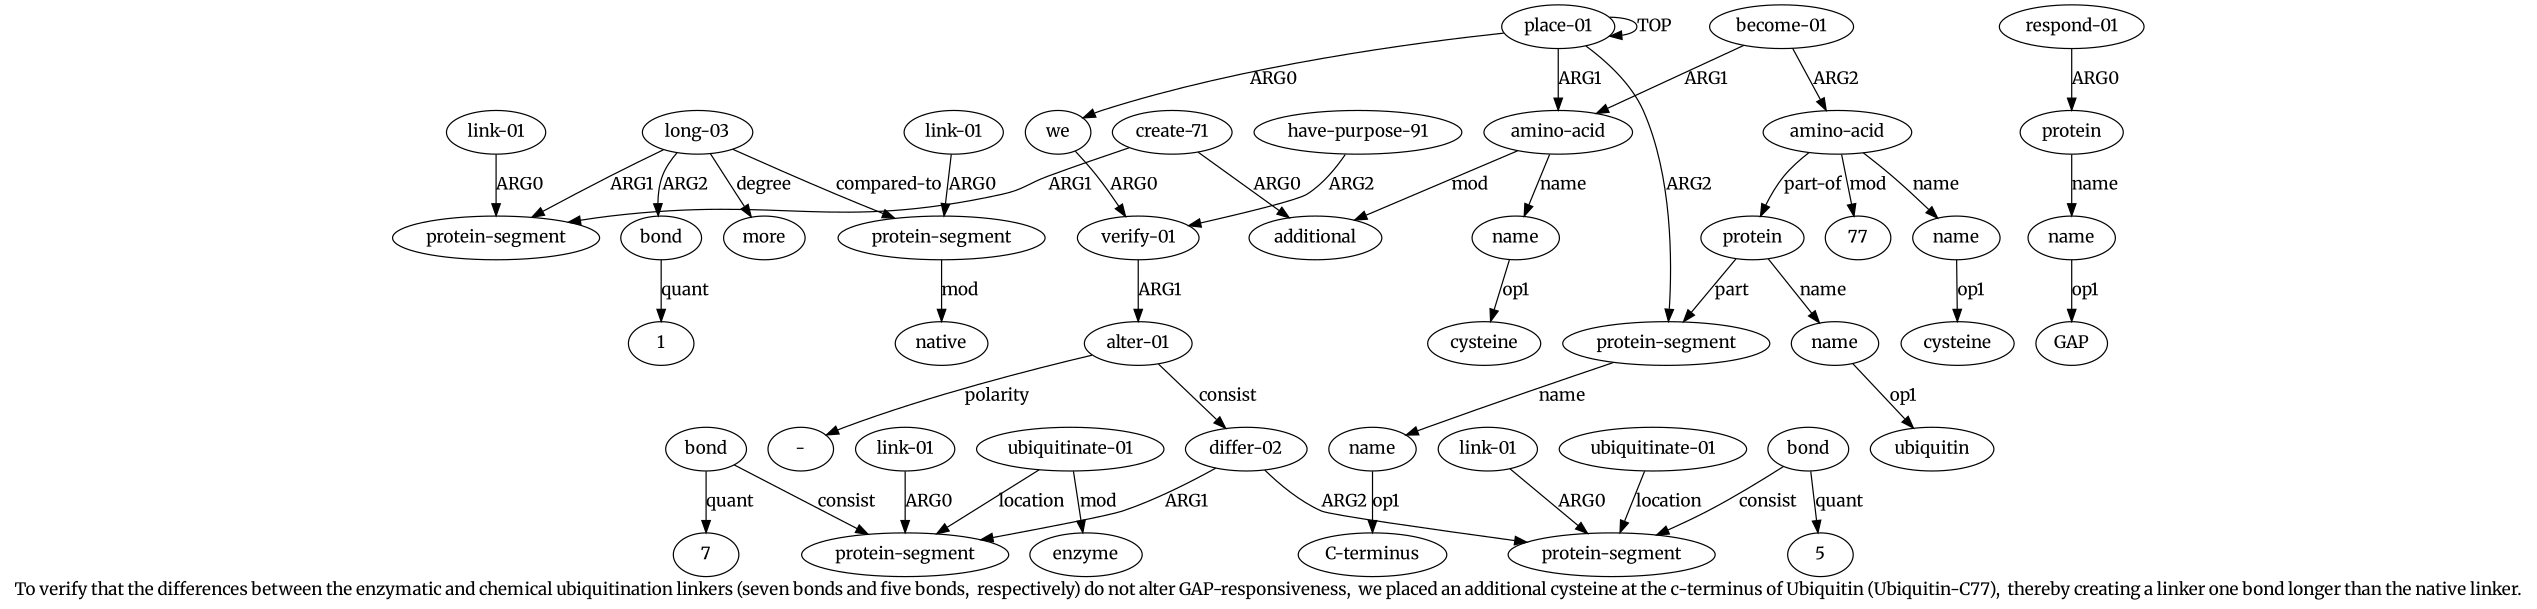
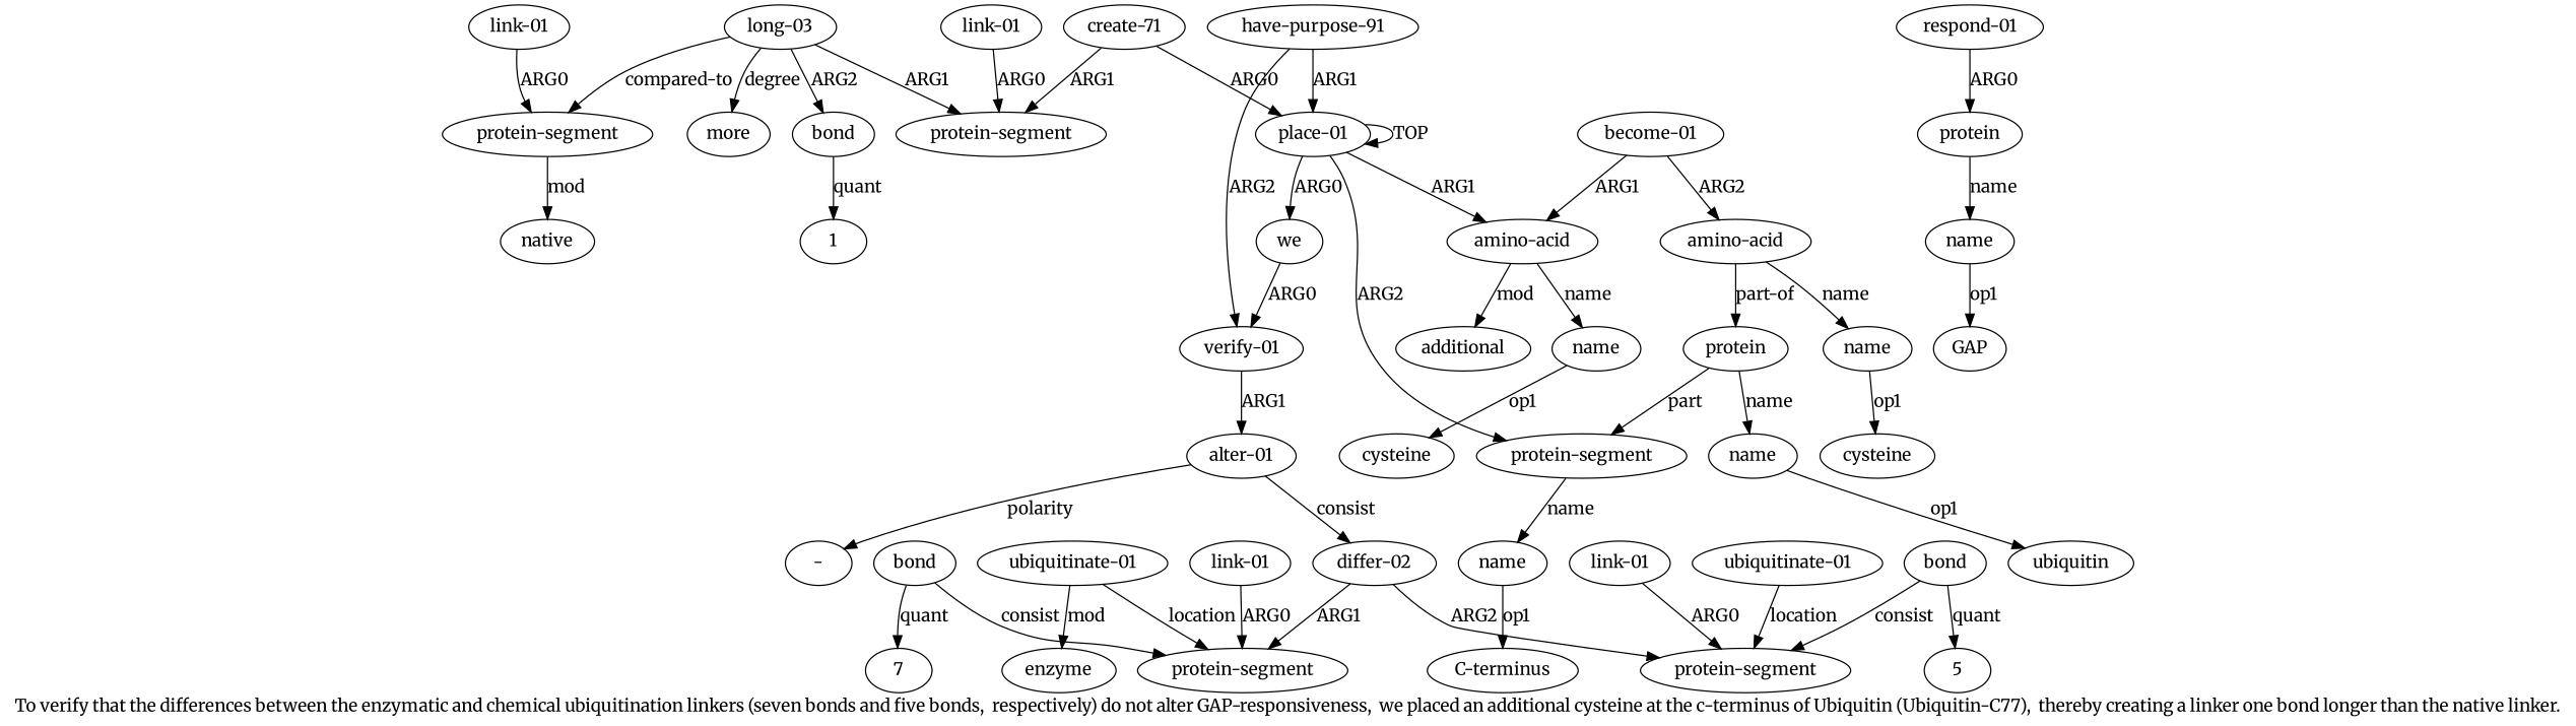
  digraph {
    fontname=Merriweather
    label="To verify that the differences between the enzymatic and chemical ubiquitination linkers (seven bonds and five bonds,  respectively) do not alter GAP-responsiveness,  we placed an additional cysteine at the c-terminus of Ubiquitin (Ubiquitin-C77),  thereby creating a linker one bond longer than the native linker."
    node [color=black fontname=Merriweather gold_ind=-1 gold_label="protein-segment" test_ind=-1 test_label="protein-segment"]
    edge [color=black fontname=Merriweather gold_label=ARG0 test_label=ARG0]
    n1 [gold_ind=20 gold_label="link-01" label="link-01" test_ind=20 test_label="link-01"]
    n2 [gold_ind=13 label="protein-segment" test_ind=13]
    n3 [gold_ind=21 gold_label="have-purpose-91" label="have-purpose-91" test_ind=21 test_label="have-purpose-91"]
    n4 [gold_ind=22 gold_label="verify-01" label="verify-01" test_ind=22 test_label="verify-01"]
    n5 [gold_ind=0 gold_label="place-01" label="place-01" test_ind=0 test_label="place-01"]
    n6 [gold_ind=23 gold_label="alter-01" label="alter-01" test_ind=23 test_label="alter-01"]
    n7 [gold_ind=1 gold_label=we label=we test_ind=1 test_label=we]
    n8 [gold_ind=2 gold_label="amino-acid" label="amino-acid" test_ind=2 test_label="amino-acid"]
    n9 [gold_ind=5 label="protein-segment" test_ind=5]
    n10 [gold_ind=24 gold_label="differ-02" label="differ-02" test_ind=24 test_label="differ-02"]
    n11 [gold_label="-" label="-" test_label="-"]
    n12 [gold_ind=3 gold_label=name label=name test_ind=3 test_label=name]
    n13 [gold_ind=4 gold_label=additional label=additional test_ind=4 test_label=additional]
    n14 [gold_ind=6 gold_label=name label=name test_ind=6 test_label=name]
    n15 [gold_ind=25 label="protein-segment" test_ind=25]
    n16 [gold_ind=30 label="protein-segment" test_ind=30]
    n17 [gold_ind=35 gold_label="respond-01" label="respond-01" test_ind=35 test_label="respond-01"]
    n18 [gold_ind=36 gold_label=protein label=protein test_ind=36 test_label=protein]
    n19 [gold_ind=37 gold_label=name label=name test_ind=37 test_label=name]
    n20 [gold_ind=26 gold_label=bond label=bond test_ind=26 test_label=bond]
    n21 [gold_label=7 label=7 test_label=7]
    n22 [gold_ind=27 gold_label="link-01" label="link-01" test_ind=27 test_label="link-01"]
    n23 [gold_ind=28 gold_label="ubiquitinate-01" label="ubiquitinate-01" test_ind=28 test_label="ubiquitinate-01"]
    n24 [gold_ind=29 gold_label=enzyme label=enzyme test_ind=29 test_label=enzyme]
    n25 [gold_label=5 label=5 test_label=5]
    n26 [gold_label=GAP label=GAP test_label=GAP]
    n27 [gold_ind=31 gold_label="ubiquitinate-01" label="ubiquitinate-01" test_ind=31 test_label="ubiquitinate-01"]
    n28 [gold_label=1 label=1 test_label=1]
    n29 [gold_label="C-terminus" label="C-terminus" test_label="C-terminus"]
    n30 [gold_label=ubiquitin label=ubiquitin test_label=ubiquitin]
    n31 [gold_ind=33 gold_label=bond label=bond test_ind=33 test_label=bond]
    n32 [gold_ind=34 gold_label="link-01" label="link-01" test_ind=34 test_label="link-01"]
    n33 [gold_label=cysteine label=cysteine test_label=cysteine]
    n34 [gold_ind=15 gold_label=bond label=bond test_ind=15 test_label=bond]
    n35 [gold_ind=14 gold_label="long-03" label="long-03" test_ind=14 test_label="long-03"]
    n36 [gold_ind=17 label="protein-segment" test_ind=17]
    n37 [gold_ind=16 gold_label=more label=more test_ind=16 test_label=more]
    n38 [gold_ind=18 gold_label=native label=native test_ind=18 test_label=native]
    n39 [gold_ind=11 gold_label=name label=name test_ind=11 test_label=name]
    n40 [gold_ind=10 gold_label="amino-acid" label="amino-acid" test_ind=10 test_label="amino-acid"]
    n41 [gold_ind=7 gold_label=protein label=protein test_ind=7 test_label=protein]
-   n42 [gold_label=77 label=77 test_label=77]
    n43 [gold_ind=8 gold_label=name label=name test_ind=8 test_label=name]
    n44 [gold_ind=12 gold_label="create-01" label="create-71" test_ind=12 test_label="create-01"]
    n45 [gold_ind=19 gold_label="link-01" label="link-01" test_ind=19 test_label="link-01"]
    n46 [gold_label=cysteine label=cysteine test_label=cysteine]
    n47 [gold_ind=9 gold_label="become-01" label="become-01" test_ind=9 test_label="become-01"]
    n1 -> n2 [label=ARG0]
    n3 -> n4 [gold_label=ARG2 label=ARG2 test_label=ARG2]
+   n3 -> n5 [gold_label=ARG1 label=ARG1 test_label=ARG1]
    n4 -> n6 [gold_label=ARG1 label=ARG1 test_label=ARG1]
    n5 -> n5 [gold_label=TOP label=TOP test_label=TOP]
    n5 -> n7 [label=ARG0]
    n5 -> n8 [gold_label=ARG1 label=ARG1 test_label=ARG1]
    n5 -> n9 [gold_label=ARG2 label=ARG2 test_label=ARG2]
    n6 -> n10 [label=consist]
    n6 -> n11 [gold_label=polarity label=polarity test_label=polarity]
    n7 -> n4 [label=ARG0]
    n8 -> n12 [gold_label=name label=name test_label=name]
    n8 -> n13 [gold_label=mod label=mod test_label=mod]
    n9 -> n14 [gold_label=name label=name test_label=name]
    n10 -> n15 [gold_label=ARG1 label=ARG1 test_label=ARG1]
    n10 -> n16 [gold_label=ARG2 label=ARG2 test_label=ARG2]
    n12 -> n46 [gold_label=op1 label=op1 test_label=op1]
    n14 -> n29 [gold_label=op1 label=op1 test_label=op1]
    n17 -> n18 [label=ARG0]
    n18 -> n19 [gold_label=name label=name test_label=name]
    n19 -> n26 [gold_label=op1 label=op1 test_label=op1]
    n20 -> n15 [gold_label=consist label=consist test_label=consist]
    n20 -> n21 [gold_label=quant label=quant test_label=quant]
    n22 -> n15 [label=ARG0]
    n23 -> n15 [gold_label=location label=location test_label=location]
    n23 -> n24 [gold_label=mod label=mod test_label=mod]
    n27 -> n16 [gold_label=location label=location test_label=location]
    n31 -> n16 [gold_label=consist label=consist test_label=consist]
    n31 -> n25 [gold_label=quant label=quant test_label=quant]
    n32 -> n16 [label=ARG0]
    n34 -> n28 [gold_label=quant label=quant test_label=quant]
    n35 -> n2 [gold_label=ARG1 label=ARG1 test_label=ARG1]
    n35 -> n34 [gold_label=ARG2 label=ARG2 test_label=ARG2]
    n35 -> n36 [gold_label="compared-to" label="compared-to" test_label="compared-to"]
    n35 -> n37 [gold_label=degree label=degree test_label=degree]
    n36 -> n38 [gold_label=mod label=mod test_label=mod]
    n39 -> n33 [gold_label=op1 label=op1 test_label=op1]
    n40 -> n39 [gold_label=name label=name test_label=name]
    n40 -> n41 [gold_label="part-of" label="part-of" test_label="part-of"]
-   n40 -> n42 [gold_label=mod label=mod test_label=mod]
    n41 -> n9 [gold_label=part label=part test_label=part]
    n41 -> n43 [gold_label=name label=name test_label=name]
    n43 -> n30 [gold_label=op1 label=op1 test_label=op1]
    n44 -> n2 [gold_label=ARG1 label=ARG1 test_label=ARG1]
-   n44 -> n13 [label=ARG0]
+   n44 -> n5 [label=ARG0]
    n45 -> n36 [label=ARG0]
    n47 -> n8 [gold_label=ARG1 label=ARG1 test_label=ARG1]
    n47 -> n40 [gold_label=ARG2 label=ARG2 test_label=ARG2]
  }
